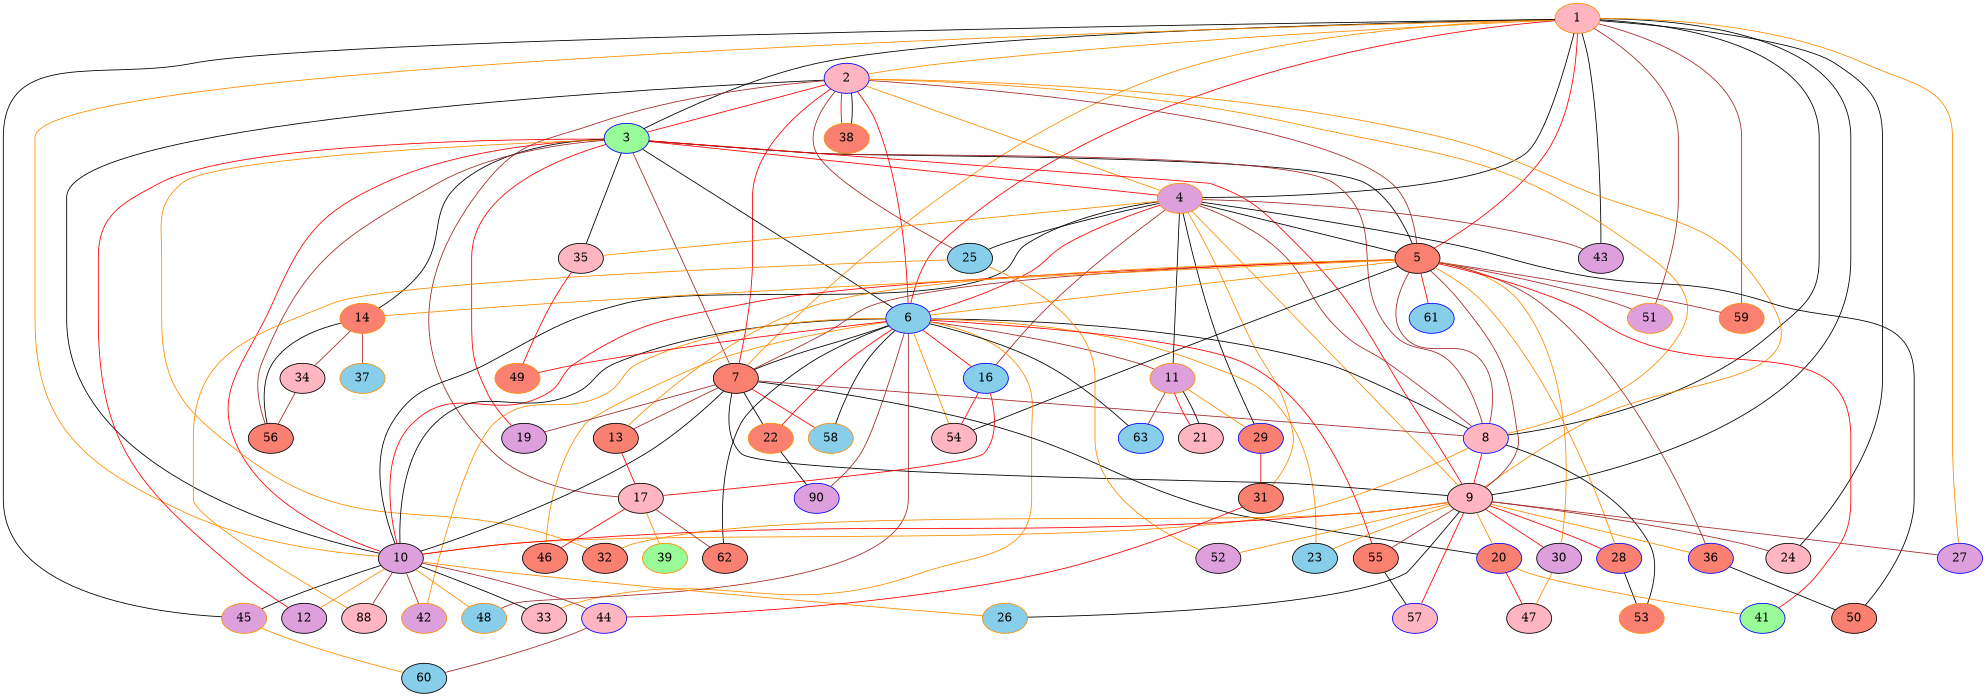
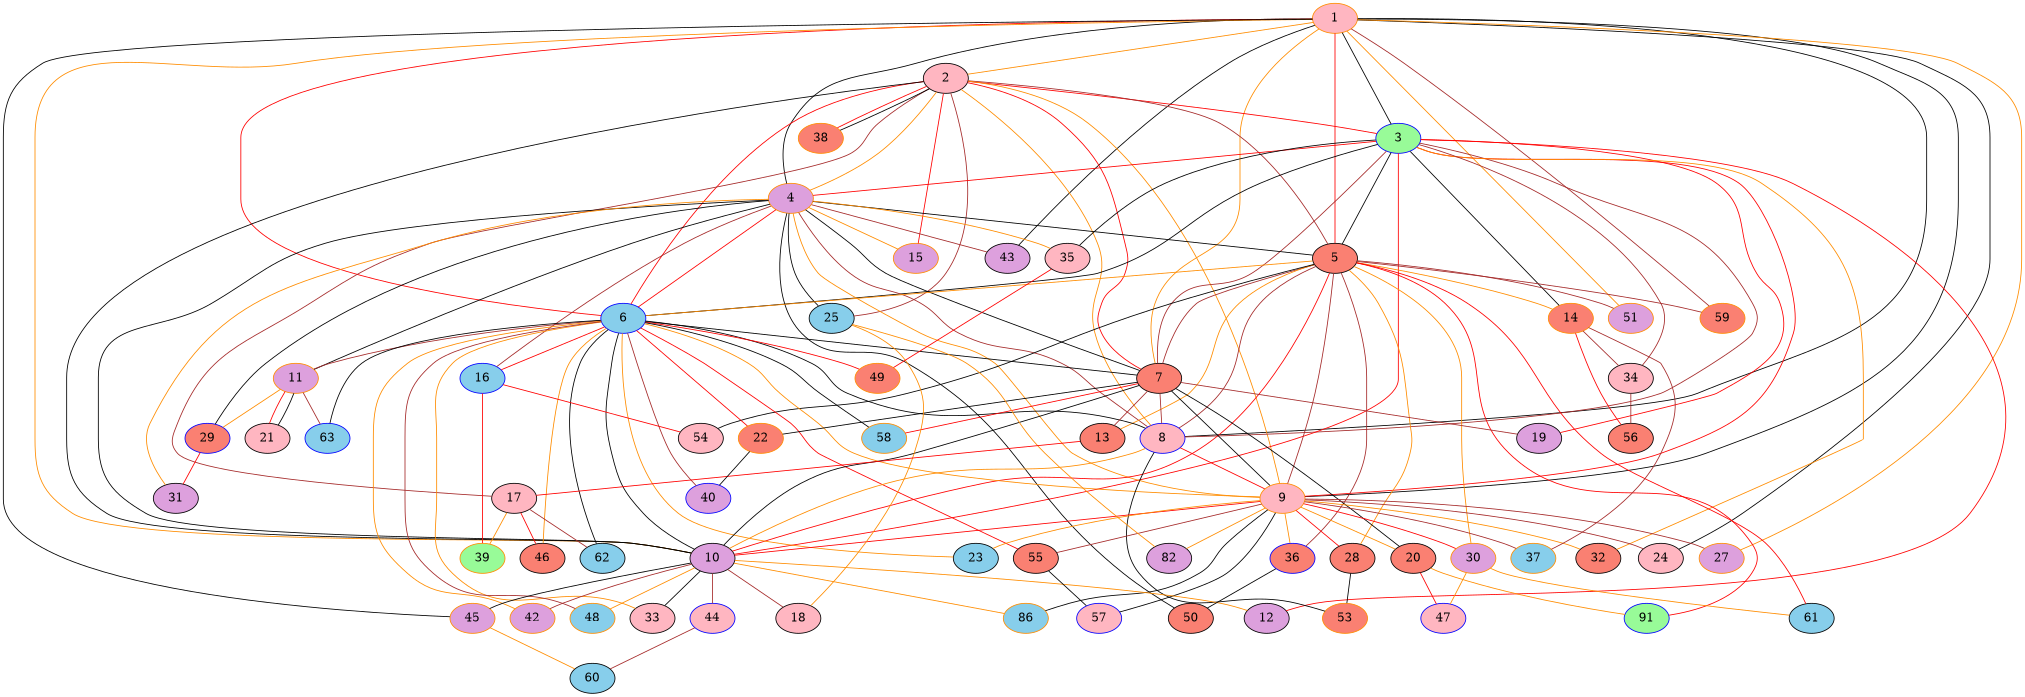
  graph {
    fontname="DejaVu Serif"
    node [color=black fillcolor=salmon fontname="DejaVu Serif" style=filled]
    edge [color=black fontname="DejaVu Serif"]
    1 [color=darkorange fillcolor=lightpink]
-   2 [color=blue fillcolor=lightpink]
+   2 [fillcolor=lightpink]
    3 [color=blue fillcolor=palegreen]
    4 [color=darkorange fillcolor=plum]
    5
    6 [color=blue fillcolor=skyblue]
    7
    8 [color=blue fillcolor=lightpink]
-   9 [fillcolor=lightpink]
+   9 [color=darkorange fillcolor=lightpink]
    10 [fillcolor=plum]
    24 [fillcolor=lightpink]
-   27 [color=blue fillcolor=plum]
+   27 [color=darkorange fillcolor=plum]
    43 [fillcolor=plum]
    45 [color=darkorange fillcolor=plum]
    51 [color=darkorange fillcolor=plum]
    59 [color=darkorange]
+   15 [color=darkorange fillcolor=plum]
    17 [fillcolor=lightpink]
    25 [fillcolor=skyblue]
    38 [color=darkorange]
    12 [fillcolor=plum]
    14 [color=darkorange]
    19 [fillcolor=plum]
    32
    34 [fillcolor=lightpink]
    35 [fillcolor=lightpink]
    11 [color=darkorange fillcolor=plum]
    16 [color=blue fillcolor=skyblue]
    29 [color=blue]
-   31
+   31 [fillcolor=plum]
    50
    13
-   28 [color=blue]
-   30 [fillcolor=plum]
+   28
+   30 [color=darkorange fillcolor=plum]
    36 [color=blue]
-   41 [color=blue fillcolor=palegreen]
+   41 [color=blue fillcolor=palegreen label=91]
    54 [fillcolor=lightpink]
-   61 [color=blue fillcolor=skyblue]
+   61 [fillcolor=skyblue]
    22 [color=darkorange]
    23 [fillcolor=skyblue]
    33 [fillcolor=lightpink]
-   40 [color=blue fillcolor=plum label=90]
+   40 [color=blue fillcolor=plum]
    42 [color=darkorange fillcolor=plum]
    46
    48 [color=darkorange fillcolor=skyblue]
    49 [color=darkorange]
    55
    58 [color=darkorange fillcolor=skyblue]
-   62
+   62 [fillcolor=skyblue]
    63 [color=blue fillcolor=skyblue]
-   20 [color=blue]
+   20
    53 [color=darkorange]
-   26 [color=darkorange fillcolor=skyblue]
+   26 [color=darkorange fillcolor=skyblue label=86]
    37 [color=darkorange fillcolor=skyblue]
-   52 [fillcolor=plum]
+   52 [fillcolor=plum label=82]
    57 [color=blue fillcolor=lightpink]
-   18 [fillcolor=lightpink label=88]
+   18 [fillcolor=lightpink]
    44 [color=blue fillcolor=lightpink]
    60 [fillcolor=skyblue]
    39 [color=darkorange fillcolor=palegreen]
    56
    21 [fillcolor=lightpink]
-   47 [fillcolor=lightpink]
+   47 [color=blue fillcolor=lightpink]
    1 -- 2 [color=darkorange]
    1 -- 3
    1 -- 4
    1 -- 5 [color=red]
    1 -- 6 [color=red]
    1 -- 7 [color=darkorange]
    1 -- 8
    1 -- 9
    1 -- 10 [color=darkorange]
    1 -- 24
    1 -- 27 [color=darkorange]
    1 -- 43
    1 -- 45
-   1 -- 51 [color=brown]
+   1 -- 51 [color=darkorange]
    1 -- 59 [color=brown]
    2 -- 3 [color=red]
    2 -- 4 [color=darkorange]
    2 -- 5 [color=brown]
    2 -- 6 [color=red]
    2 -- 7 [color=red]
    2 -- 8 [color=darkorange]
    2 -- 9 [color=darkorange]
    2 -- 10
+   2 -- 15 [color=red]
    2 -- 17 [color=brown]
    2 -- 25 [color=brown]
    2 -- 38 [color=red]
    2 -- 38
    3 -- 4 [color=red]
    3 -- 5
    3 -- 6
    3 -- 7 [color=brown]
    3 -- 8 [color=brown]
    3 -- 9 [color=red]
    3 -- 10 [color=red]
    3 -- 12 [color=red]
    3 -- 14
    3 -- 19 [color=red]
    3 -- 32 [color=darkorange]
-   3 -- 56 [color=brown]
+   3 -- 34 [color=brown]
    3 -- 35
    4 -- 5
    4 -- 6 [color=red]
+   4 -- 7
    4 -- 8 [color=brown]
    4 -- 9 [color=darkorange]
    4 -- 10
    4 -- 43 [color=brown]
+   4 -- 15 [color=darkorange]
    4 -- 25
    4 -- 35 [color=darkorange]
    4 -- 11
    4 -- 16 [color=brown]
    4 -- 29
    4 -- 31 [color=darkorange]
    4 -- 50
    5 -- 6 [color=darkorange]
    5 -- 7 [color=brown]
    5 -- 8 [color=brown]
    5 -- 9 [color=brown]
    5 -- 10 [color=red]
    5 -- 51 [color=brown]
    5 -- 59 [color=brown]
    5 -- 14 [color=darkorange]
    5 -- 13 [color=darkorange]
    5 -- 28 [color=darkorange]
    5 -- 30 [color=darkorange]
    5 -- 36 [color=brown]
    5 -- 41 [color=red]
    5 -- 54
    5 -- 61 [color=red]
    6 -- 7
    6 -- 8
-   6 -- 54 [color=darkorange]
+   6 -- 9 [color=darkorange]
    6 -- 10
    6 -- 11 [color=brown]
    6 -- 16 [color=red]
    6 -- 22 [color=red]
    6 -- 23 [color=darkorange]
    6 -- 33 [color=darkorange]
    6 -- 40 [color=brown]
    6 -- 42 [color=darkorange]
    6 -- 46 [color=darkorange]
    6 -- 48 [color=brown]
    6 -- 49 [color=red]
    6 -- 55 [color=red]
    6 -- 58
    6 -- 62
    6 -- 63
    7 -- 8 [color=brown]
    7 -- 9
    7 -- 10
    7 -- 19 [color=brown]
    7 -- 13 [color=brown]
    7 -- 22
    7 -- 58 [color=red]
    7 -- 20
    8 -- 9 [color=red]
    8 -- 10 [color=darkorange]
    8 -- 53
    9 -- 10 [color=red]
    9 -- 24 [color=brown]
    9 -- 27 [color=brown]
    9 -- 32 [color=darkorange]
    9 -- 28 [color=red]
    9 -- 30 [color=red]
    9 -- 36 [color=darkorange]
    9 -- 23 [color=darkorange]
    9 -- 55 [color=brown]
    9 -- 20 [color=darkorange]
    9 -- 26
+   9 -- 37 [color=brown]
    9 -- 52 [color=darkorange]
-   9 -- 57 [color=red]
+   9 -- 57
    10 -- 45
    10 -- 12 [color=darkorange]
    10 -- 33
    10 -- 42 [color=brown]
    10 -- 48 [color=darkorange]
    10 -- 26 [color=darkorange]
    10 -- 18 [color=brown]
    10 -- 44 [color=brown]
    45 -- 60 [color=darkorange]
    17 -- 46 [color=red]
    17 -- 62 [color=brown]
    17 -- 39 [color=darkorange]
    25 -- 52 [color=darkorange]
    25 -- 18 [color=darkorange]
    14 -- 34 [color=brown]
    14 -- 37 [color=brown]
-   14 -- 56
+   14 -- 56 [color=red]
    34 -- 56 [color=brown]
    35 -- 49 [color=red]
    11 -- 29 [color=darkorange]
    11 -- 63 [color=brown]
    11 -- 21 [color=red]
    11 -- 21
    16 -- 54 [color=red]
-   16 -- 17 [color=red]
+   16 -- 39 [color=red]
    29 -- 31 [color=red]
-   31 -- 44 [color=red]
    13 -- 17 [color=red]
    28 -- 53
+   30 -- 61 [color=darkorange]
    30 -- 47 [color=darkorange]
    36 -- 50
    22 -- 40
    55 -- 57
    20 -- 41 [color=darkorange]
    20 -- 47 [color=red]
    44 -- 60 [color=brown]
  }
